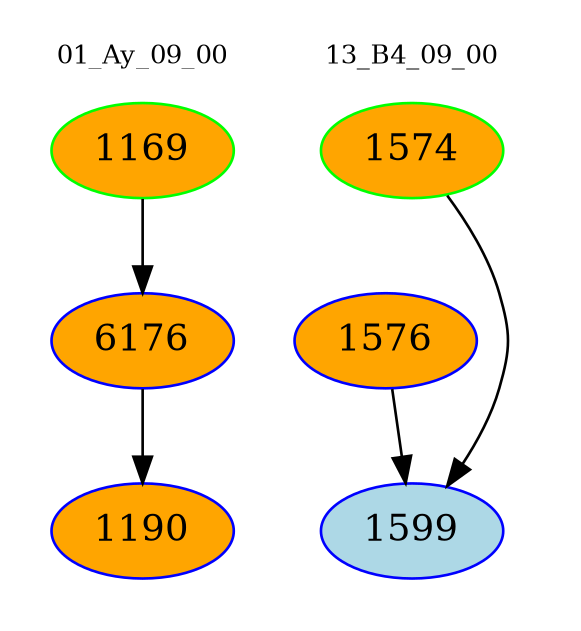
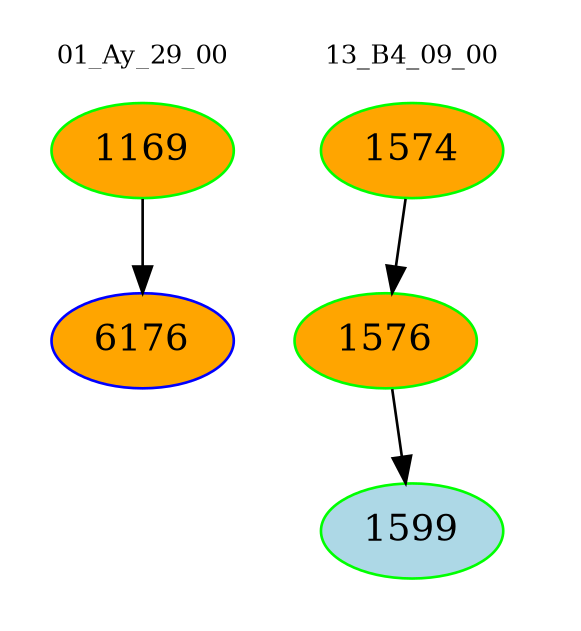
  digraph {
    node [color=blue fillcolor=orange style=filled]
    edge [color=black]
    n1 [color=green label=1169]
    n2 [label=6176]
-   n3 [label=1190]
    n4 [color=green label=1574]
-   n5 [label=1576]
-   n6 [fillcolor=lightblue label=1599]
+   n5 [color=green label=1576]
+   n6 [color=green fillcolor=lightblue label=1599]
    subgraph cluster_1 {
      color=white
      fontsize=10
-     label="01_Ay_09_00"
+     label="01_Ay_29_00"
      n1
      n2
-     n3
    }
    subgraph cluster_2 {
      color=white
      fontsize=10
      label="13_B4_09_00"
      n4
      n5
      n6
    }
    n1 -> n2
-   n2 -> n3
-   n4 -> n6
+   n4 -> n5
    n5 -> n6
  }
